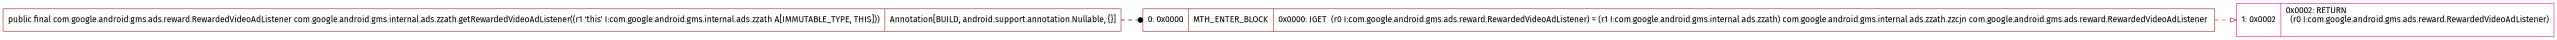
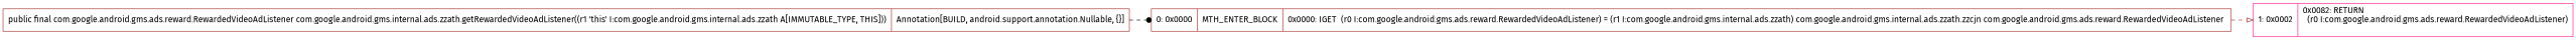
  digraph {
    rankdir=LR
    fontname="Fira Sans"
    node [shape=record color=brown fontname="Fira Sans"]
    edge [style=dashed fontname="Fira Sans"]
    n1 [label="{0\:\ 0x0000|MTH_ENTER_BLOCK\l|0x0000: IGET  (r0 I:com.google.android.gms.ads.reward.RewardedVideoAdListener) = (r1 I:com.google.android.gms.internal.ads.zzath) com.google.android.gms.internal.ads.zzath.zzcjn com.google.android.gms.ads.reward.RewardedVideoAdListener \l}"]
-   n2 [label="{1\:\ 0x0002|0x0002: RETURN  \l  (r0 I:com.google.android.gms.ads.reward.RewardedVideoAdListener)\l \l}" color=deeppink]
+   n2 [label="{1\:\ 0x0002|0x0082: RETURN  \l  (r0 I:com.google.android.gms.ads.reward.RewardedVideoAdListener)\l \l}" color=deeppink]
    n3 [label="{public final com.google.android.gms.ads.reward.RewardedVideoAdListener com.google.android.gms.internal.ads.zzath.getRewardedVideoAdListener((r1 'this' I:com.google.android.gms.internal.ads.zzath A[IMMUTABLE_TYPE, THIS]))  | Annotation[BUILD, android.support.annotation.Nullable, \{\}]\l}"]
    n1 -> n2 [color=brown arrowhead=onormal]
    n3 -> n1 [color=black arrowhead=dot]
  }
